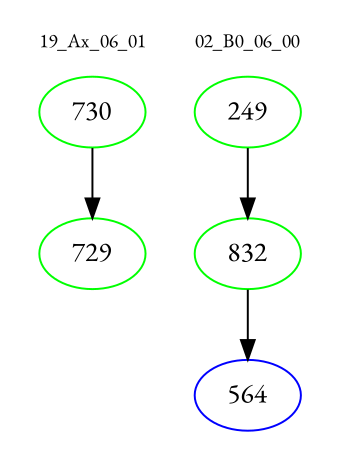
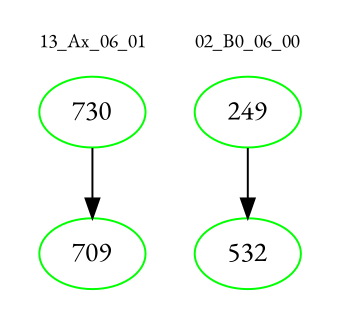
  digraph {
    fontname="EB Garamond"
    node [color=green fontname="EB Garamond"]
    edge [color=black fontname="EB Garamond"]
    n1 [label=730]
-   n2 [label=729]
+   n2 [label=709]
    n3 [label=249]
-   n4 [label=832]
-   n5 [color=blue label=564]
+   n4 [label=532]
    subgraph cluster_1 {
      color=white
      fontsize=10
-     label="19_Ax_06_01"
+     label="13_Ax_06_01"
      n1
      n2
    }
    subgraph cluster_2 {
      color=white
      fontsize=10
      label="02_B0_06_00"
      n3
      n4
-     n5
    }
    n1 -> n2
    n3 -> n4
-   n4 -> n5
  }
